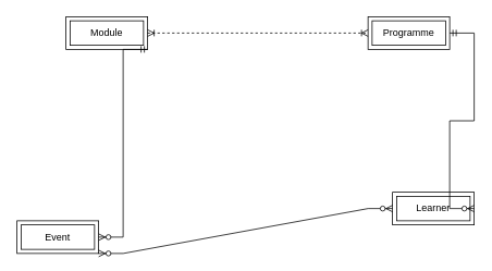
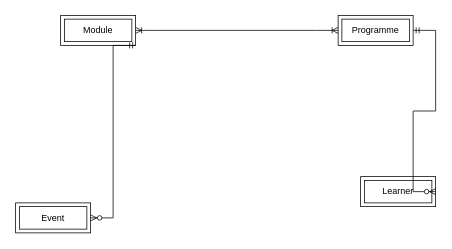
  <mxCell id="0" />
  <mxCell id="1" parent="0" />
  <mxCell id="2" value="Module" style="shape=ext;margin=3;double=1;whiteSpace=wrap;html=1;align=center;" parent="1" vertex="1"><mxGeometry x="80" y="20" width="100" height="40" as="geometry" /></mxCell>
  <mxCell id="3" value="Programme" style="shape=ext;margin=3;double=1;whiteSpace=wrap;html=1;align=center;" parent="1" vertex="1"><mxGeometry x="450" y="20" width="100" height="40" as="geometry" /></mxCell>
  <mxCell id="4" value="Learner" style="shape=ext;margin=3;double=1;whiteSpace=wrap;html=1;align=center;" parent="1" vertex="1"><mxGeometry x="480" y="235" width="100" height="40" as="geometry" /></mxCell>
  <mxCell id="5" value="Event" style="shape=ext;margin=3;double=1;whiteSpace=wrap;html=1;align=center;" parent="1" vertex="1"><mxGeometry x="20" y="270" width="100" height="40" as="geometry" /></mxCell>
  <mxCell id="6" value="" style="edgeStyle=entityRelationEdgeStyle;fontSize=12;html=1;endArrow=ERmandOne;startArrow=ERzeroToMany;rounded=0;exitX=1;exitY=0.5;exitDx=0;exitDy=0;endFill=0;" parent="1" source="4" target="3" edge="1"><mxGeometry width="100" height="100" relative="1" as="geometry"><mxPoint x="350" y="340" as="sourcePoint" /><mxPoint x="450" y="240" as="targetPoint" /></mxGeometry></mxCell>
- <mxCell id="7" value="" style="edgeStyle=entityRelationEdgeStyle;fontSize=12;html=1;endArrow=ERoneToMany;startArrow=ERoneToMany;rounded=0;dashed=1;" parent="1" source="2" target="3" edge="1"><mxGeometry width="100" height="100" relative="1" as="geometry"><mxPoint x="350" y="140" as="sourcePoint" /><mxPoint x="450" y="40" as="targetPoint" /></mxGeometry></mxCell>
+ <mxCell id="7" value="" style="edgeStyle=entityRelationEdgeStyle;fontSize=12;html=1;endArrow=ERoneToMany;startArrow=ERoneToMany;rounded=0;" parent="1" source="2" target="3" edge="1"><mxGeometry width="100" height="100" relative="1" as="geometry"><mxPoint x="350" y="140" as="sourcePoint" /><mxPoint x="450" y="40" as="targetPoint" /></mxGeometry></mxCell>
  <mxCell id="8" value="" style="edgeStyle=entityRelationEdgeStyle;fontSize=12;html=1;endArrow=ERzeroToMany;startArrow=ERmandOne;rounded=0;exitX=1;exitY=1;exitDx=0;exitDy=0;" parent="1" source="2" target="5" edge="1"><mxGeometry width="100" height="100" relative="1" as="geometry"><mxPoint x="160" y="70" as="sourcePoint" /><mxPoint x="450" y="40" as="targetPoint" /></mxGeometry></mxCell>
- <mxCell id="9" value="" style="edgeStyle=entityRelationEdgeStyle;fontSize=12;html=1;endArrow=ERzeroToMany;endFill=1;startArrow=ERzeroToMany;rounded=0;exitX=1;exitY=1;exitDx=0;exitDy=0;entryX=0;entryY=0.5;entryDx=0;entryDy=0;" parent="1" source="5" target="4" edge="1"><mxGeometry width="100" height="100" relative="1" as="geometry"><mxPoint x="350" y="140" as="sourcePoint" /><mxPoint x="450" y="40" as="targetPoint" /></mxGeometry></mxCell>
